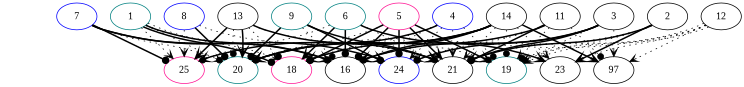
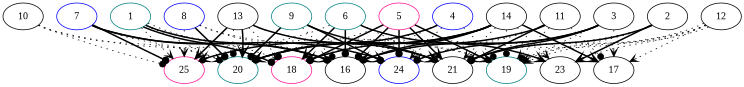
  digraph {
    fontname="Liberation Serif"
    node [alpha=0.04 color=black fontname="Liberation Serif"]
    edge [arrowhead=vee fontname="Liberation Serif" style=dotted]
    1 [color=teal expect_size=35395584]
    16 [alpha=0.13 expect_size=23425024]
    18 [color=deeppink expect_size=14309376]
    20 [alpha=0.10 color=teal expect_size=32416768]
    21 [alpha=0.09 expect_size=40359936]
    25 [alpha=0.11 color=deeppink expect_size=27875328]
    2 [alpha=0.05 expect_size=47491072]
    19 [color=teal expect_size=34213888]
    23 [alpha=0.03 expect_size=25820160]
    3 [alpha=0.20 expect_size=6075392]
-   17 [alpha=0.03 expect_size=38118400 label=97]
+   17 [alpha=0.03 expect_size=38118400]
    24 [alpha=0.12 color=blue expect_size=34456576]
    4 [alpha=0.05 color=blue expect_size=32963584]
    5 [color=deeppink expect_size=31358976]
    6 [alpha=0.06 color=teal expect_size=46345216]
    7 [alpha=0.10 color=blue expect_size=14563328]
    8 [alpha=0.08 color=blue expect_size=42772480]
    9 [alpha=0.19 color=teal expect_size=10738688]
+   10 [alpha=0.03 expect_size=45355008]
    11 [alpha=0.03 expect_size=25096192]
    12 [alpha=0.11 expect_size=35020800]
    13 [expect_size=47813632]
    14 [alpha=0.17 expect_size=47650816]
    1 -> 16 [style=bold]
    1 -> 18 [arrowhead=dot style=bold]
    1 -> 18
    1 -> 20
    1 -> 21
    1 -> 25
    2 -> 16
    2 -> 21 [style=bold]
    2 -> 19 [arrowhead=dot]
    2 -> 23 [style=bold]
    3 -> 16 [arrowhead=dot style=bold]
    3 -> 21 [arrowhead=dot style=bold]
    3 -> 19
    3 -> 17
    3 -> 24 [arrowhead=dot style=bold]
    4 -> 16
    4 -> 18 [arrowhead=dot]
    4 -> 20 [style=bold]
-   4 -> 21
    4 -> 19 [arrowhead=dot]
    4 -> 24
    5 -> 16 [arrowhead=dot style=bold]
    5 -> 18 [arrowhead=dot style=bold]
    5 -> 20
    5 -> 21 [style=bold]
    5 -> 19 [style=bold]
    5 -> 24 [arrowhead=dot style=bold]
    6 -> 16 [arrowhead=dot style=bold]
    6 -> 18 [style=bold]
    6 -> 21
    6 -> 25 [arrowhead=dot]
    6 -> 23 [style=bold]
    7 -> 16 [arrowhead=dot style=bold]
    7 -> 20 [arrowhead=dot]
    7 -> 25 [arrowhead=dot style=bold]
    7 -> 24 [style=bold]
+   8 -> 16 [arrowhead=dot]
    8 -> 20 [arrowhead=dot style=bold]
    8 -> 21 [arrowhead=dot]
    8 -> 25
    9 -> 16 [arrowhead=dot]
    9 -> 20 [arrowhead=dot style=bold]
    9 -> 21 [style=bold]
    9 -> 24 [arrowhead=dot style=bold]
+   10 -> 20
+   10 -> 25 [arrowhead=dot]
+   10 -> 19
    11 -> 18 [arrowhead=dot]
    11 -> 20 [style=bold]
    11 -> 21 [arrowhead=dot style=bold]
    11 -> 19
    11 -> 17 [arrowhead=dot]
    11 -> 24
    12 -> 20 [arrowhead=dot]
    12 -> 21 [arrowhead=dot]
    12 -> 19 [arrowhead=dot]
    12 -> 19
    12 -> 23
    12 -> 17
    13 -> 18 [arrowhead=dot]
    13 -> 20 [arrowhead=dot]
    13 -> 20 [style=bold]
    13 -> 21 [style=bold]
    13 -> 25 [style=bold]
    13 -> 19 [arrowhead=dot]
    14 -> 16 [style=bold]
    14 -> 18 [style=bold]
    14 -> 20 [arrowhead=dot style=bold]
    14 -> 21
    14 -> 25 [style=bold]
    14 -> 19 [arrowhead=dot]
    14 -> 23
    14 -> 17 [style=bold]
  }
